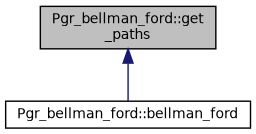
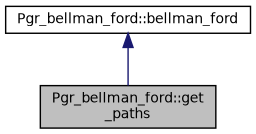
  digraph {
    rankdir=TB
    node [color=black fontname=Helvetica fontsize=10 shape=record style=filled]
    n1 [fillcolor=grey75 fontcolor=black height=0.2 label="Pgr_bellman_ford::get\l_paths" width=0.4]
    n2 [fillcolor=white height=0.2 label="Pgr_bellman_ford::bellman_ford" width=0.4]
-   n1 -> n2 [color=midnightblue dir=back fontname=Helvetica fontsize=10 labelfontname=Helvetica labelfontsize=10 style=solid]
+   n2 -> n1 [color=midnightblue dir=back fontname=Helvetica fontsize=10 labelfontname=Helvetica labelfontsize=10 style=solid]
  }
